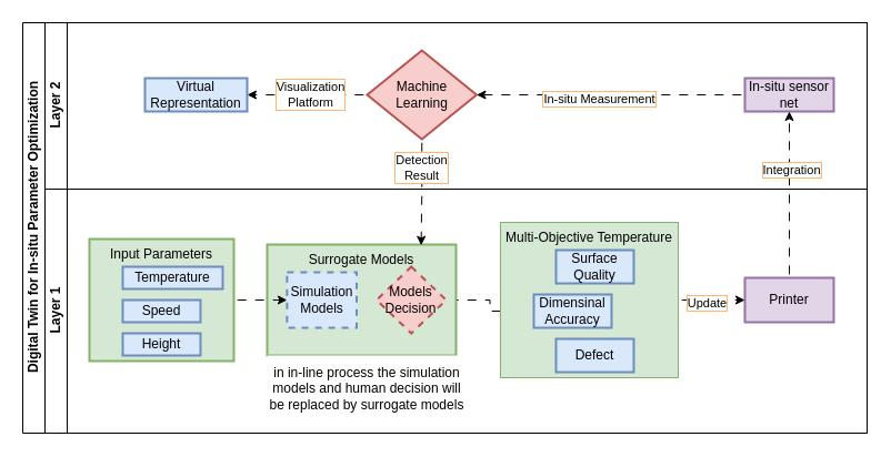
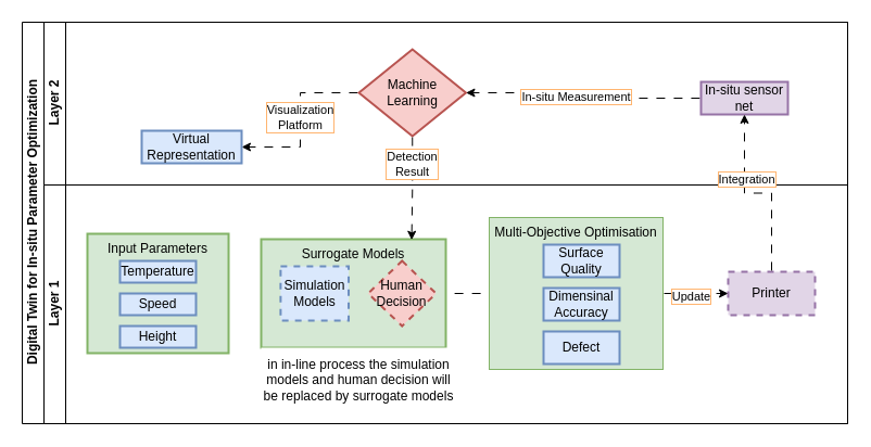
  <mxCell id="0" />
  <mxCell id="1" parent="0" />
  <mxCell id="2" value="Digital Twin for In-situ Parameter Optimization" style="swimlane;html=1;childLayout=stackLayout;resizeParent=1;resizeParentMax=0;horizontal=0;startSize=20;horizontalStack=0;" parent="1" vertex="1"><mxGeometry x="20" y="20" width="760" height="370" as="geometry"><mxRectangle x="120" y="130" width="40" height="290" as="alternateBounds" /></mxGeometry></mxCell>
  <mxCell id="3" value="Layer 2" style="swimlane;html=1;startSize=20;horizontal=0;" parent="2" vertex="1"><mxGeometry x="20" width="740" height="150" as="geometry" /></mxCell>
  <mxCell id="4" value="" style="edgeStyle=orthogonalEdgeStyle;rounded=0;orthogonalLoop=1;jettySize=auto;html=1;flowAnimation=1;" parent="3" source="6" target="10" edge="1"><mxGeometry relative="1" as="geometry" /></mxCell>
  <mxCell id="5" value="Visualization&lt;br style=&quot;border-color: var(--border-color);&quot;&gt;Platform" style="edgeLabel;html=1;align=center;verticalAlign=middle;resizable=0;points=[];labelBorderColor=#FFB570;" parent="4" vertex="1" connectable="0"><mxGeometry x="-0.041" y="-1" relative="1" as="geometry"><mxPoint as="offset" /></mxGeometry></mxCell>
  <mxCell id="6" value="Machine&lt;br&gt;Learning" style="rhombus;whiteSpace=wrap;html=1;fontFamily=Helvetica;fontSize=12;align=center;fillColor=#f8cecc;strokeColor=#b85450;strokeWidth=2;" parent="3" vertex="1"><mxGeometry x="290" y="25" width="98.5" height="80" as="geometry" /></mxCell>
  <mxCell id="7" style="edgeStyle=orthogonalEdgeStyle;rounded=0;orthogonalLoop=1;jettySize=auto;html=1;exitX=0;exitY=0.5;exitDx=0;exitDy=0;entryX=1;entryY=0.5;entryDx=0;entryDy=0;flowAnimation=1;" parent="3" source="9" target="6" edge="1"><mxGeometry relative="1" as="geometry" /></mxCell>
  <mxCell id="8" value="In-situ Measurement" style="edgeLabel;html=1;align=center;verticalAlign=middle;resizable=0;points=[];labelBorderColor=#FFB570;" parent="7" vertex="1" connectable="0"><mxGeometry x="0.097" y="3" relative="1" as="geometry"><mxPoint as="offset" /></mxGeometry></mxCell>
- <mxCell id="9" value="In-situ sensor net" style="rounded=0;whiteSpace=wrap;html=1;fillColor=#e1d5e7;strokeColor=#9673a6;strokeWidth=2;" parent="3" vertex="1"><mxGeometry x="630" y="50" width="80" height="30" as="geometry" /></mxCell>
- <mxCell id="10" value="Virtual&lt;br&gt;Representation" style="rounded=0;whiteSpace=wrap;html=1;fontFamily=Helvetica;fontSize=12;align=center;fillColor=#dae8fc;strokeColor=#6c8ebf;strokeWidth=2;" parent="3" vertex="1"><mxGeometry x="90" y="50" width="92" height="30" as="geometry" /></mxCell>
+ <mxCell id="9" value="In-situ sensor net" style="rounded=0;whiteSpace=wrap;html=1;fillColor=#e1d5e7;strokeColor=#9673a6;strokeWidth=2;" parent="3" vertex="1"><mxGeometry x="605" y="55" width="80" height="30" as="geometry" /></mxCell>
+ <mxCell id="10" value="Virtual&lt;br&gt;Representation" style="rounded=0;whiteSpace=wrap;html=1;fontFamily=Helvetica;fontSize=12;align=center;fillColor=#dae8fc;strokeColor=#6c8ebf;strokeWidth=2;" parent="3" vertex="1"><mxGeometry x="90" y="100" width="92" height="30" as="geometry" /></mxCell>
  <mxCell id="11" value="Layer 1" style="swimlane;html=1;startSize=20;horizontal=0;" parent="2" vertex="1"><mxGeometry x="20" y="150" width="740" height="220" as="geometry" /></mxCell>
  <mxCell id="12" style="edgeStyle=orthogonalEdgeStyle;rounded=0;orthogonalLoop=1;jettySize=auto;html=1;exitX=1;exitY=0.5;exitDx=0;exitDy=0;ignoreEdge=0;flowAnimation=1;" parent="11" source="23" target="28" edge="1"><mxGeometry relative="1" as="geometry" /></mxCell>
- <mxCell id="13" value="Printer" style="rounded=0;whiteSpace=wrap;html=1;fillColor=#e1d5e7;strokeColor=#9673a6;strokeWidth=2;" parent="11" vertex="1"><mxGeometry x="630" y="80" width="80" height="40" as="geometry" /></mxCell>
+ <mxCell id="13" value="Printer" style="rounded=0;whiteSpace=wrap;html=1;fillColor=#e1d5e7;strokeColor=#9673a6;strokeWidth=2;dashed=1;" parent="11" vertex="1"><mxGeometry x="630" y="80" width="80" height="40" as="geometry" /></mxCell>
  <mxCell id="14" style="edgeStyle=orthogonalEdgeStyle;rounded=0;orthogonalLoop=1;jettySize=auto;html=1;exitX=1;exitY=0.5;exitDx=0;exitDy=0;entryX=0;entryY=0.5;entryDx=0;entryDy=0;ignoreEdge=0;flowAnimation=1;" parent="11" source="26" target="13" edge="1"><mxGeometry relative="1" as="geometry" /></mxCell>
  <mxCell id="15" value="Update" style="edgeLabel;html=1;align=center;verticalAlign=middle;resizable=0;points=[];labelBorderColor=#FFB570;" parent="14" vertex="1" connectable="0"><mxGeometry x="-0.162" y="-2" relative="1" as="geometry"><mxPoint as="offset" /></mxGeometry></mxCell>
  <mxCell id="16" value="" style="group" parent="11" vertex="1" connectable="0"><mxGeometry x="40" y="45" width="130" height="110" as="geometry" /></mxCell>
  <mxCell id="17" value="Input Parameters" style="rounded=0;whiteSpace=wrap;html=1;verticalAlign=top;fillColor=#d5e8d4;strokeColor=#82b366;strokeWidth=2;" parent="16" vertex="1"><mxGeometry width="130" height="110" as="geometry" /></mxCell>
- <mxCell id="18" value="Temperature" style="rounded=0;whiteSpace=wrap;html=1;fillColor=#dae8fc;strokeColor=#6c8ebf;strokeWidth=2;" parent="16" vertex="1"><mxGeometry x="30" y="25" width="90" height="20" as="geometry" /></mxCell>
+ <mxCell id="18" value="Temperature" style="rounded=0;whiteSpace=wrap;html=1;fillColor=#dae8fc;strokeColor=#6c8ebf;strokeWidth=2;" parent="16" vertex="1"><mxGeometry x="30" y="25" width="70" height="20" as="geometry" /></mxCell>
  <mxCell id="19" value="Speed" style="rounded=0;whiteSpace=wrap;html=1;fillColor=#dae8fc;strokeColor=#6c8ebf;strokeWidth=2;" parent="16" vertex="1"><mxGeometry x="30" y="55" width="70" height="20" as="geometry" /></mxCell>
  <mxCell id="20" value="Height" style="rounded=0;whiteSpace=wrap;html=1;fillColor=#dae8fc;strokeColor=#6c8ebf;strokeWidth=2;" parent="16" vertex="1"><mxGeometry x="30" y="85" width="70" height="20" as="geometry" /></mxCell>
  <mxCell id="21" value="" style="group" parent="11" vertex="1" connectable="0"><mxGeometry x="200" y="50" width="170" height="100" as="geometry" /></mxCell>
  <mxCell id="22" value="Surrogate Models" style="rounded=0;whiteSpace=wrap;html=1;verticalAlign=top;fillColor=#d5e8d4;strokeColor=#82b366;strokeWidth=2;" parent="21" vertex="1"><mxGeometry width="170" height="100" as="geometry" /></mxCell>
- <mxCell id="23" value="Models&lt;br&gt;Decision" style="rhombus;whiteSpace=wrap;html=1;fontFamily=Helvetica;fontSize=12;align=center;fillColor=#f8cecc;strokeColor=#b85450;strokeWidth=2;dashed=1;" parent="21" vertex="1"><mxGeometry x="98.421" y="20" width="62.632" height="60" as="geometry" /></mxCell>
+ <mxCell id="23" value="Human&lt;br&gt;Decision" style="rhombus;whiteSpace=wrap;html=1;fontFamily=Helvetica;fontSize=12;align=center;fillColor=#f8cecc;strokeColor=#b85450;strokeWidth=2;dashed=1;" parent="21" vertex="1"><mxGeometry x="98.421" y="20" width="62.632" height="60" as="geometry" /></mxCell>
  <mxCell id="24" value="Simulation Models" style="rounded=0;whiteSpace=wrap;html=1;fontFamily=Helvetica;fontSize=12;align=center;fillColor=#dae8fc;strokeColor=#6c8ebf;strokeWidth=2;dashed=1;" parent="21" vertex="1"><mxGeometry x="17.895" y="25" width="62.632" height="50" as="geometry" /></mxCell>
  <mxCell id="25" value="" style="group" parent="11" vertex="1" connectable="0"><mxGeometry x="410" y="30" width="160" height="140" as="geometry" /></mxCell>
- <mxCell id="26" value="Multi-Objective Temperature" style="rounded=0;whiteSpace=wrap;html=1;fillColor=#d5e8d4;strokeColor=#82b366;verticalAlign=top;" parent="25" vertex="1"><mxGeometry width="160" height="140" as="geometry" /></mxCell>
+ <mxCell id="26" value="Multi-Objective Optimisation" style="rounded=0;whiteSpace=wrap;html=1;fillColor=#d5e8d4;strokeColor=#82b366;verticalAlign=top;" parent="25" vertex="1"><mxGeometry width="160" height="140" as="geometry" /></mxCell>
  <mxCell id="27" value="Surface Quality" style="rounded=0;whiteSpace=wrap;html=1;fillColor=#dae8fc;strokeColor=#6c8ebf;strokeWidth=2;" parent="25" vertex="1"><mxGeometry x="50" y="25" width="70" height="30" as="geometry" /></mxCell>
- <mxCell id="28" value="Dimensinal Accuracy" style="rounded=0;whiteSpace=wrap;html=1;fillColor=#dae8fc;strokeColor=#6c8ebf;strokeWidth=2;" parent="25" vertex="1"><mxGeometry x="30" y="65" width="70" height="30" as="geometry" /></mxCell>
+ <mxCell id="28" value="Dimensinal Accuracy" style="rounded=0;whiteSpace=wrap;html=1;fillColor=#dae8fc;strokeColor=#6c8ebf;strokeWidth=2;" parent="25" vertex="1"><mxGeometry x="50" y="65" width="70" height="30" as="geometry" /></mxCell>
  <mxCell id="29" value="Defect" style="rounded=0;whiteSpace=wrap;html=1;fillColor=#dae8fc;strokeColor=#6c8ebf;strokeWidth=2;" parent="25" vertex="1"><mxGeometry x="50" y="105" width="70" height="30" as="geometry" /></mxCell>
- <mxCell id="30" style="edgeStyle=orthogonalEdgeStyle;rounded=0;orthogonalLoop=1;jettySize=auto;html=1;exitX=1;exitY=0.5;exitDx=0;exitDy=0;entryX=0;entryY=0.5;entryDx=0;entryDy=0;ignoreEdge=0;flowAnimation=1;" parent="11" source="17" target="24" edge="1"><mxGeometry relative="1" as="geometry" /></mxCell>
  <mxCell id="31" value="in in-line process the simulation models and human decision will be replaced by surrogate models" style="rounded=0;whiteSpace=wrap;html=1;strokeColor=none;" parent="11" vertex="1"><mxGeometry x="200" y="150" width="180" height="60" as="geometry" /></mxCell>
  <mxCell id="32" style="edgeStyle=orthogonalEdgeStyle;rounded=0;orthogonalLoop=1;jettySize=auto;html=1;exitX=0.5;exitY=0;exitDx=0;exitDy=0;entryX=0.5;entryY=1;entryDx=0;entryDy=0;flowAnimation=1;" parent="2" source="13" target="9" edge="1"><mxGeometry relative="1" as="geometry" /></mxCell>
  <mxCell id="33" value="Integration" style="edgeLabel;html=1;align=center;verticalAlign=middle;resizable=0;points=[];labelBorderColor=#FFB570;" parent="32" vertex="1" connectable="0"><mxGeometry x="0.301" y="-1" relative="1" as="geometry"><mxPoint as="offset" /></mxGeometry></mxCell>
  <mxCell id="34" style="edgeStyle=orthogonalEdgeStyle;rounded=0;orthogonalLoop=1;jettySize=auto;html=1;exitX=0.5;exitY=1;exitDx=0;exitDy=0;entryX=0.815;entryY=0.007;entryDx=0;entryDy=0;entryPerimeter=0;flowAnimation=1;" parent="2" source="6" target="22" edge="1"><mxGeometry relative="1" as="geometry" /></mxCell>
  <mxCell id="35" value="Detection&lt;br&gt;Result" style="edgeLabel;html=1;align=center;verticalAlign=middle;resizable=0;points=[];labelBorderColor=#FFB570;" parent="34" vertex="1" connectable="0"><mxGeometry x="-0.345" y="-1" relative="1" as="geometry"><mxPoint y="-7" as="offset" /></mxGeometry></mxCell>
